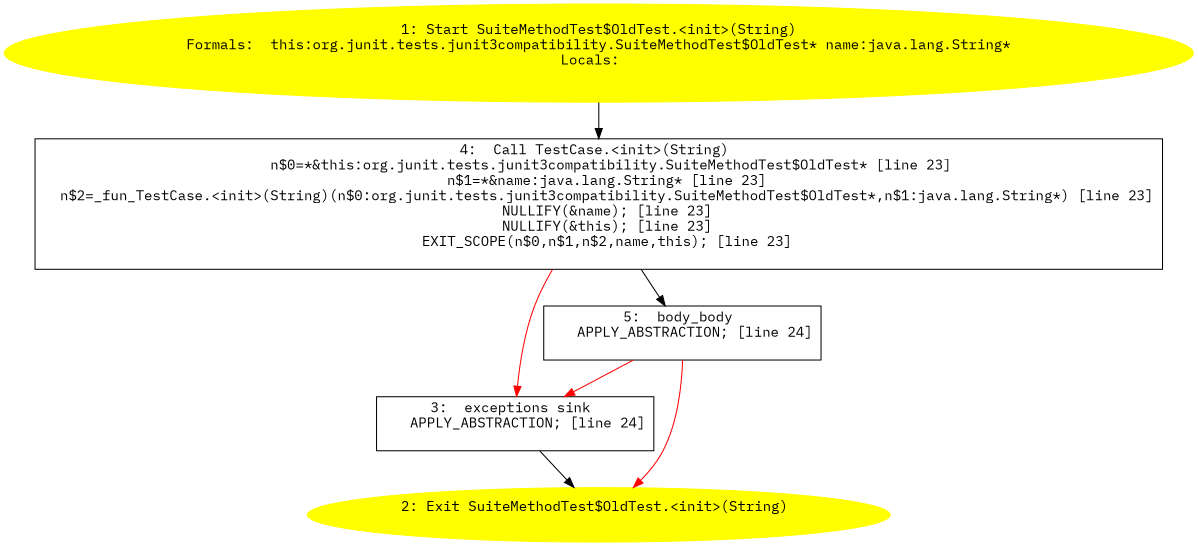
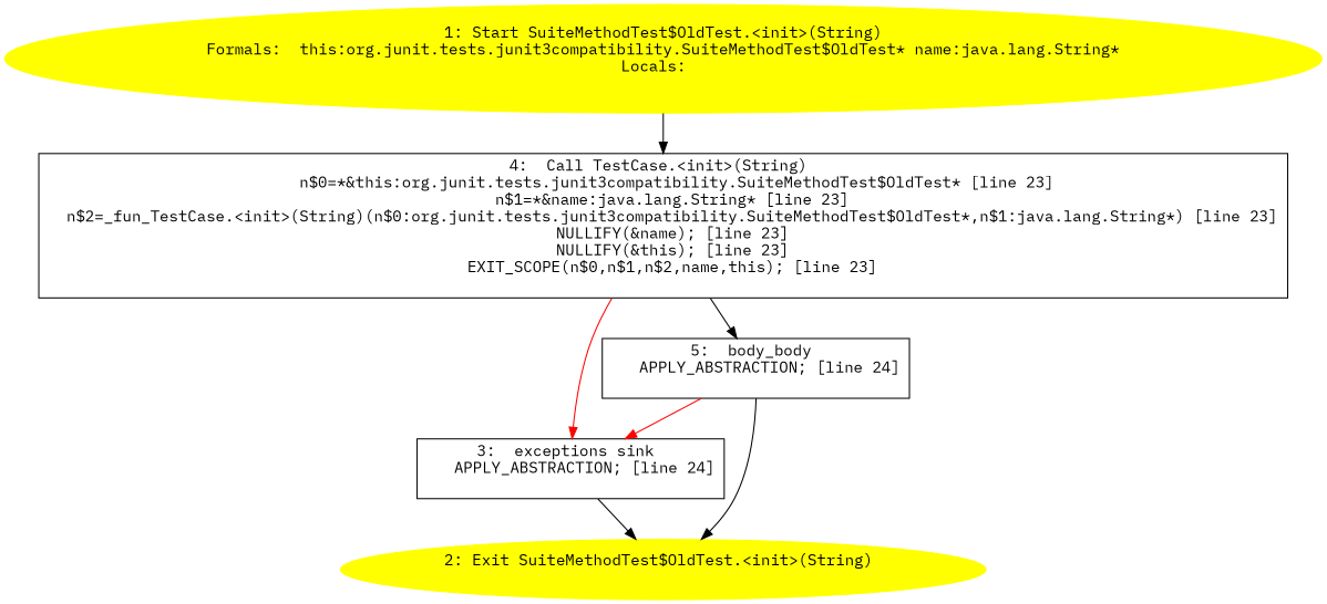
  digraph {
    fontname="IBM Plex Mono"
    node [fontname="IBM Plex Mono" shape=box]
    edge [fontname="IBM Plex Mono"]
    n1 [color=yellow label="1: Start SuiteMethodTest$OldTest.<init>(String)\nFormals:  this:org.junit.tests.junit3compatibility.SuiteMethodTest$OldTest* name:java.lang.String*\nLocals:  \n  " style=filled shape=""]
    n2 [label="4:  Call TestCase.<init>(String) \n   n$0=*&this:org.junit.tests.junit3compatibility.SuiteMethodTest$OldTest* [line 23]\n  n$1=*&name:java.lang.String* [line 23]\n  n$2=_fun_TestCase.<init>(String)(n$0:org.junit.tests.junit3compatibility.SuiteMethodTest$OldTest*,n$1:java.lang.String*) [line 23]\n  NULLIFY(&name); [line 23]\n  NULLIFY(&this); [line 23]\n  EXIT_SCOPE(n$0,n$1,n$2,name,this); [line 23]\n "]
    n3 [label="3:  exceptions sink \n   APPLY_ABSTRACTION; [line 24]\n "]
    n4 [label="5:  body_body \n   APPLY_ABSTRACTION; [line 24]\n "]
    n5 [color=yellow label="2: Exit SuiteMethodTest$OldTest.<init>(String) \n  " style=filled shape=""]
    n1 -> n2
    n2 -> n3 [color=red]
    n2 -> n4
    n3 -> n5
    n4 -> n3 [color=red]
-   n4 -> n5 [color=red]
+   n4 -> n5
  }
